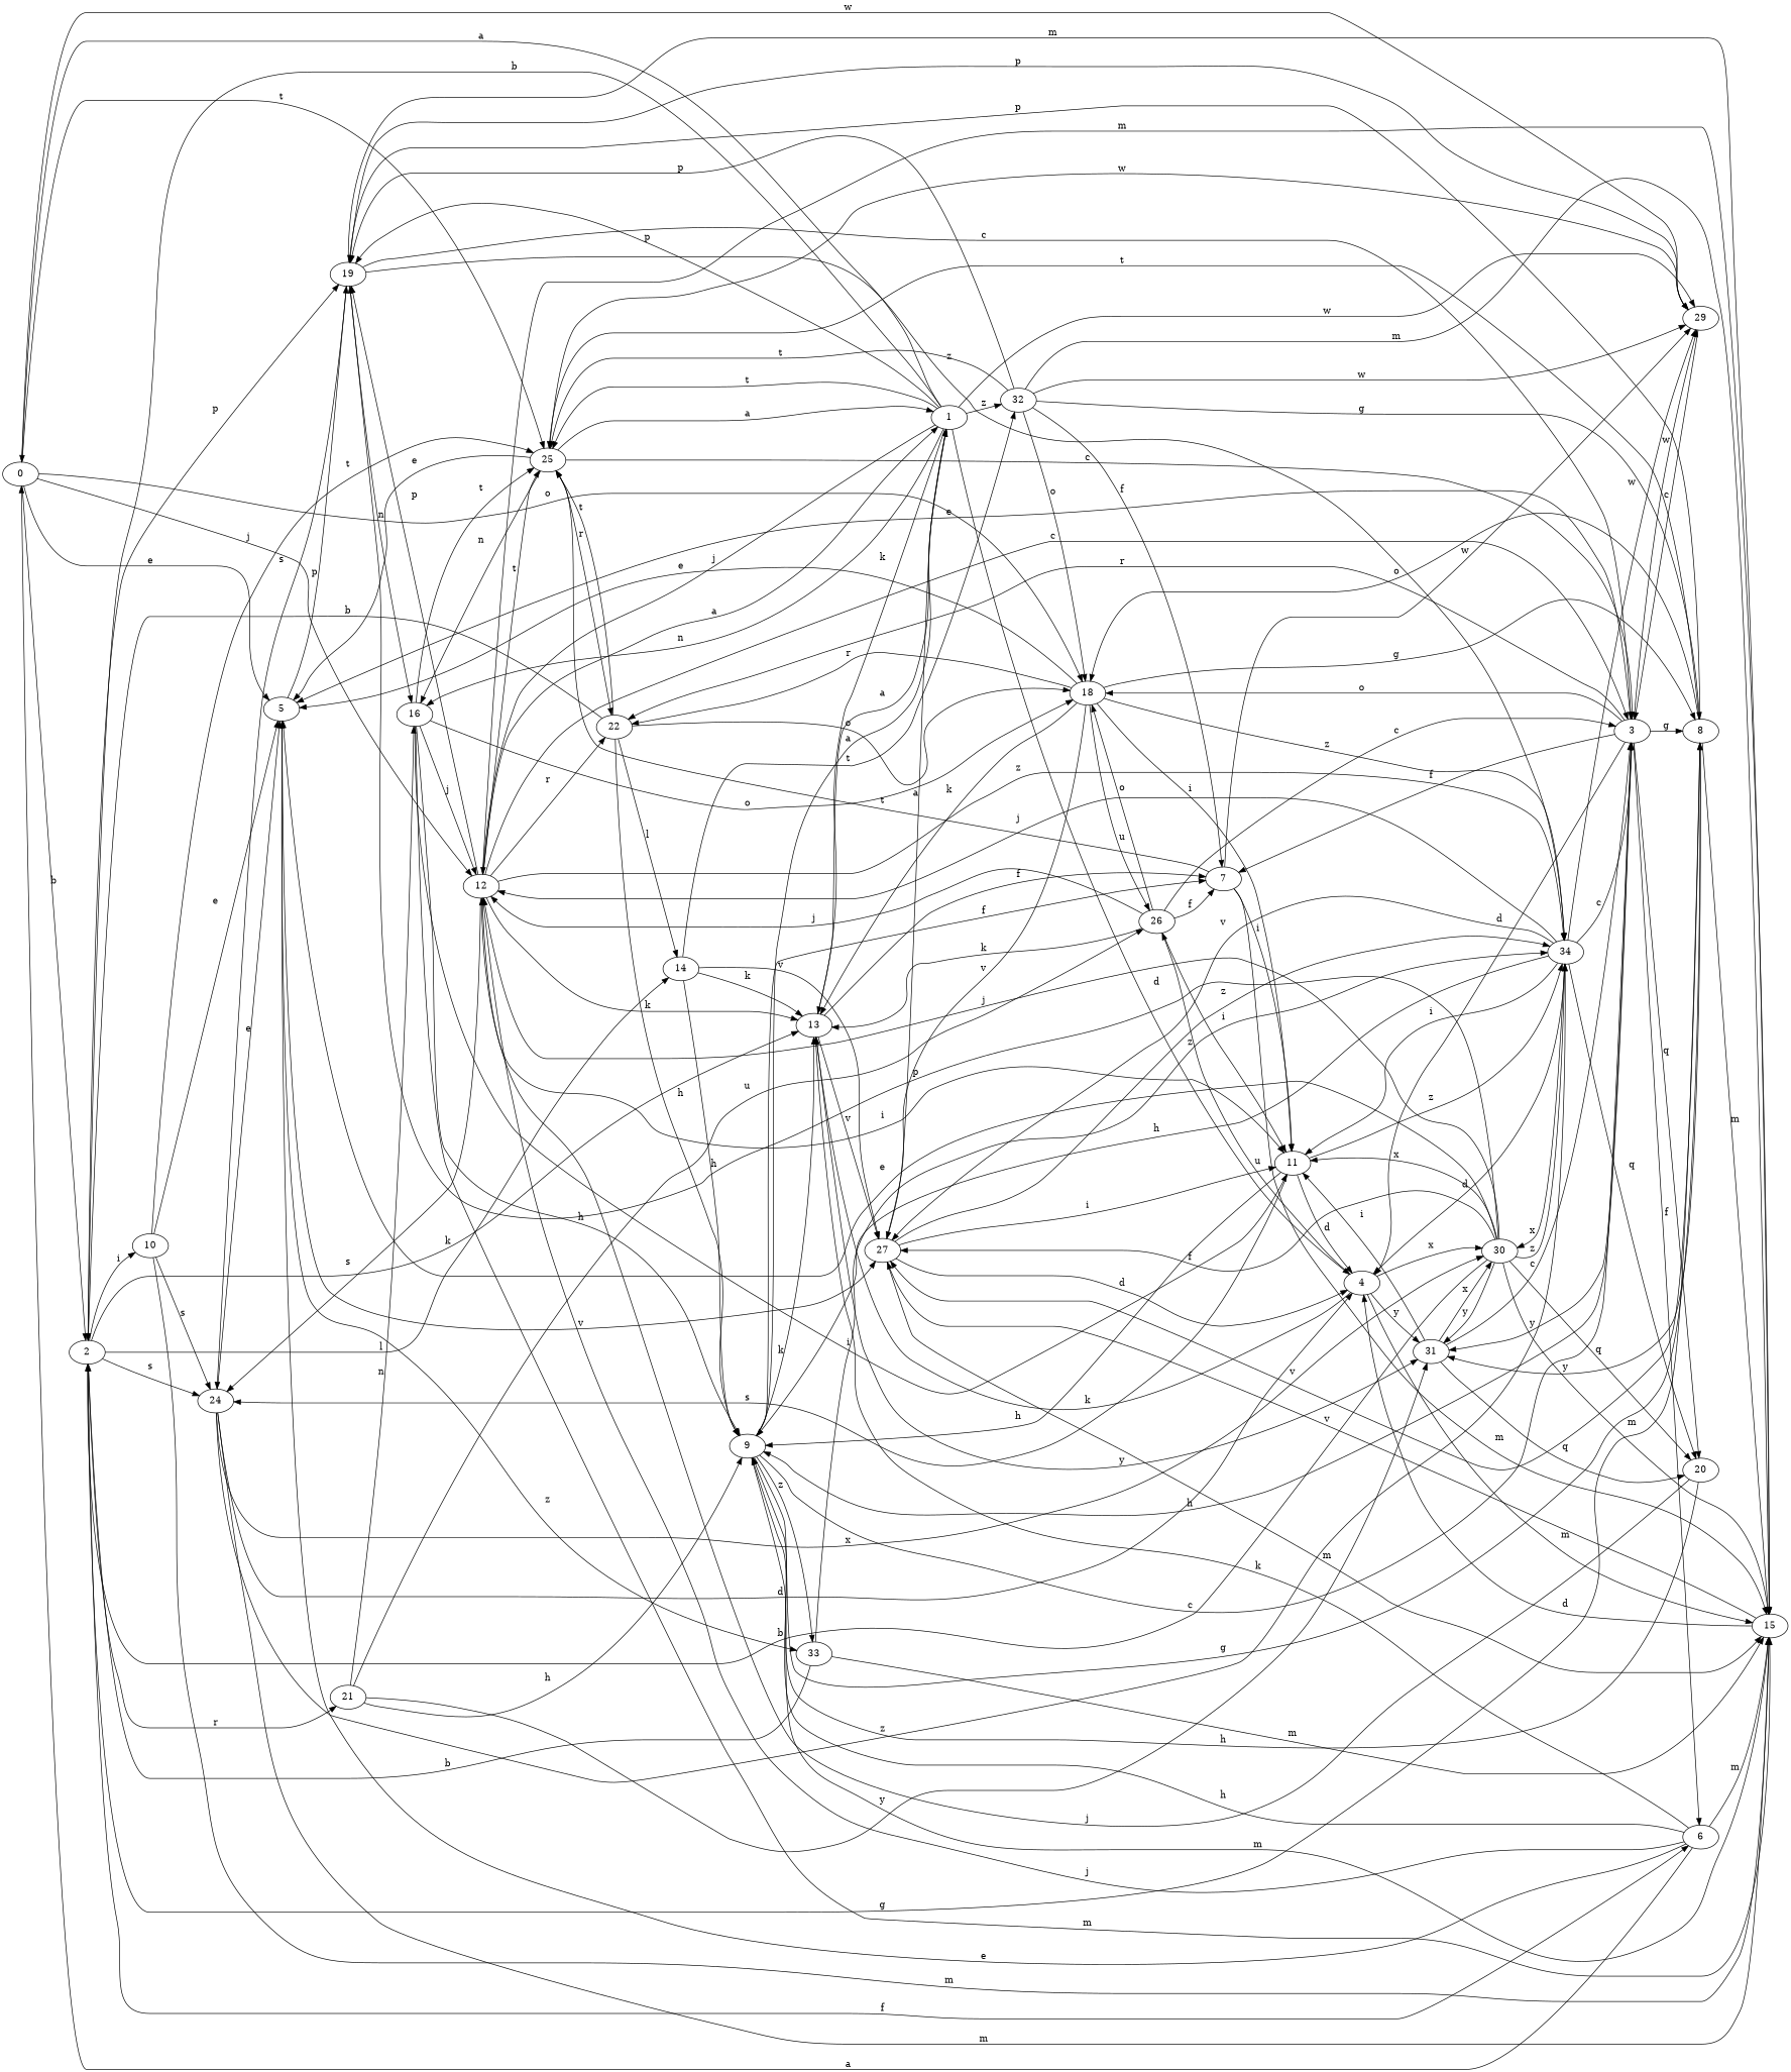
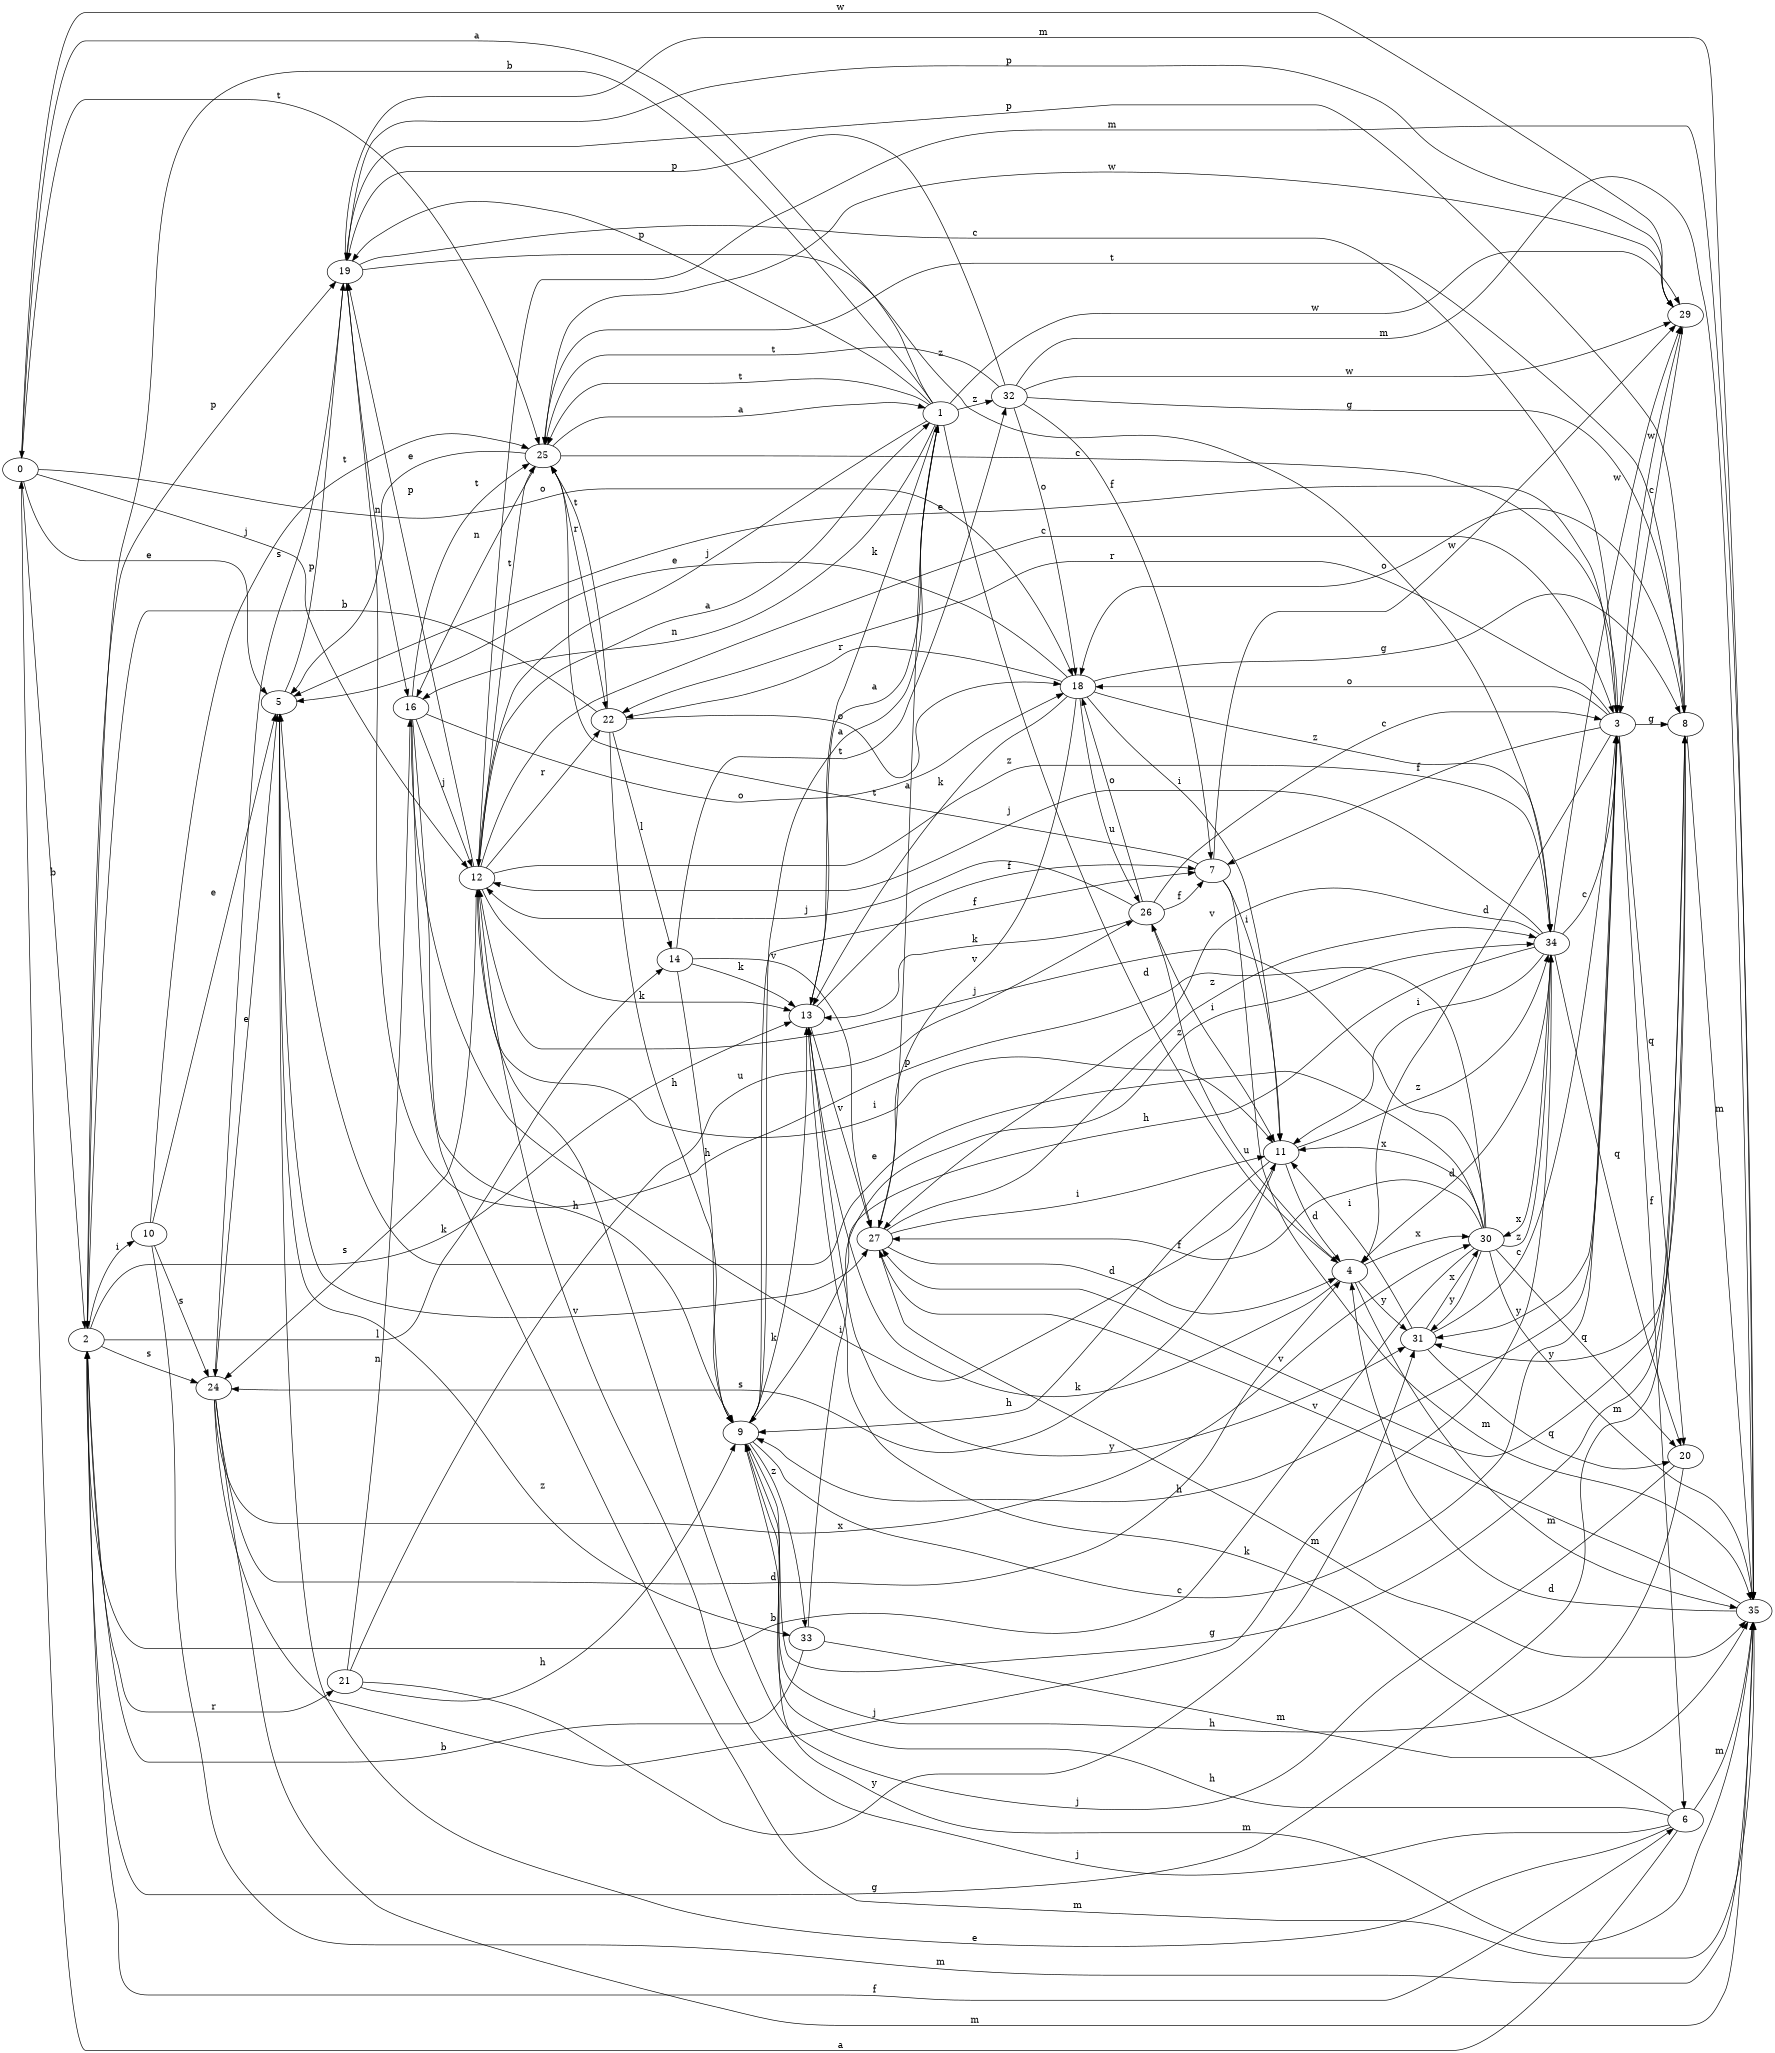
  strict digraph {
    rankdir=LR
    0
    2
    5
    12
    18
    25
    29
    24
    13
    19
    6
    8
    10
    14
    21
    27
    33
    1
    3
    22
-   15
+   15 [label=35]
    11
    34
    26
    4
    30
    16
    32
    31
    7
    9
    20
    0 -> 2 [label=b]
    0 -> 5 [label=e]
    0 -> 12 [label=j]
    0 -> 18 [label=o]
    0 -> 25 [label=t]
    0 -> 29 [label=w]
    2 -> 24 [label=s]
    2 -> 13 [label=k]
    2 -> 19 [label=p]
    2 -> 6 [label=f]
    2 -> 8 [label=g]
    2 -> 10 [label=i]
    2 -> 14 [label=l]
    2 -> 21 [label=r]
    5 -> 19 [label=p]
    5 -> 27 [label=v]
    5 -> 33 [label=z]
    12 -> 25 [label=t]
    12 -> 24 [label=s]
    12 -> 13 [label=k]
    12 -> 19 [label=p]
    12 -> 1 [label=a]
    12 -> 3 [label=c]
    12 -> 22 [label=r]
    12 -> 15 [label=m]
    12 -> 11 [label=i]
    12 -> 34 [label=z]
    18 -> 5 [label=e]
    18 -> 13 [label=k]
    18 -> 8 [label=g]
    18 -> 27 [label=v]
    18 -> 22 [label=r]
    18 -> 11 [label=i]
    18 -> 34 [label=z]
    18 -> 26 [label=u]
    25 -> 5 [label=e]
    25 -> 29 [label=w]
    25 -> 1 [label=a]
    25 -> 3 [label=c]
    25 -> 22 [label=r]
    25 -> 16 [label=n]
    29 -> 19 [label=p]
    29 -> 3 [label=c]
    24 -> 5 [label=e]
    24 -> 15 [label=m]
-   24 -> 34 [label=z]
+   24 -> 34 [label=j]
    24 -> 4 [label=d]
    24 -> 30 [label=x]
    13 -> 27 [label=v]
    13 -> 1 [label=a]
    13 -> 31 [label=y]
    13 -> 7 [label=f]
    19 -> 24 [label=s]
    19 -> 3 [label=c]
    19 -> 15 [label=m]
    19 -> 34 [label=z]
    19 -> 16 [label=n]
    6 -> 0 [label=a]
    6 -> 5 [label=e]
    6 -> 12 [label=j]
    6 -> 13 [label=k]
    6 -> 15 [label=m]
    6 -> 9 [label=h]
    8 -> 18 [label=o]
    8 -> 25 [label=t]
    8 -> 19 [label=p]
    8 -> 27 [label=v]
    8 -> 15 [label=m]
    8 -> 31 [label=y]
    10 -> 5 [label=e]
    10 -> 25 [label=t]
    10 -> 24 [label=s]
    10 -> 15 [label=m]
    14 -> 13 [label=k]
    14 -> 27 [label=v]
    14 -> 32 [label=t]
    14 -> 9 [label=h]
    21 -> 26 [label=u]
    21 -> 16 [label=n]
    21 -> 31 [label=y]
    21 -> 9 [label=h]
    27 -> 1 [label=a]
    27 -> 15 [label=m]
    27 -> 11 [label=i]
    27 -> 34 [label=z]
    27 -> 4 [label=d]
    33 -> 2 [label=b]
    33 -> 15 [label=m]
    33 -> 34 [label=z]
    1 -> 0 [label=a]
    1 -> 2 [label=b]
    1 -> 12 [label=j]
    1 -> 25 [label=t]
    1 -> 29 [label=w]
    1 -> 13 [label=k]
    1 -> 19 [label=p]
    1 -> 4 [label=d]
    1 -> 16 [label=n]
    1 -> 32 [label=z]
    3 -> 5 [label=e]
    3 -> 18 [label=o]
    3 -> 29 [label=w]
    3 -> 6 [label=f]
    3 -> 8 [label=g]
    3 -> 22 [label=r]
    3 -> 4 [label=d]
    3 -> 31 [label=y]
    3 -> 7 [label=f]
    3 -> 9 [label=h]
    3 -> 20 [label=q]
    22 -> 2 [label=b]
    22 -> 18 [label=o]
    22 -> 25 [label=t]
    22 -> 14 [label=l]
    22 -> 9 [label=h]
    15 -> 27 [label=v]
    15 -> 4 [label=d]
    11 -> 24 [label=s]
    11 -> 34 [label=z]
    11 -> 4 [label=d]
    11 -> 9 [label=h]
    34 -> 12 [label=j]
    34 -> 29 [label=w]
    34 -> 27 [label=v]
    34 -> 3 [label=c]
    34 -> 11 [label=i]
    34 -> 4 [label=d]
    34 -> 30 [label=x]
    34 -> 9 [label=h]
    34 -> 20 [label=q]
    26 -> 12 [label=j]
    26 -> 18 [label=o]
    26 -> 13 [label=k]
    26 -> 3 [label=c]
    26 -> 11 [label=i]
    26 -> 7 [label=f]
    4 -> 13 [label=k]
    4 -> 15 [label=m]
    4 -> 26 [label=u]
    4 -> 30 [label=x]
    4 -> 31 [label=y]
    30 -> 2 [label=b]
    30 -> 5 [label=e]
    30 -> 12 [label=j]
    30 -> 19 [label=p]
    30 -> 27 [label=f]
    30 -> 15 [label=m]
    30 -> 11 [label=x]
    30 -> 34 [label=z]
    30 -> 31 [label=y]
    30 -> 20 [label=q]
    16 -> 12 [label=j]
    16 -> 18 [label=o]
    16 -> 25 [label=t]
    16 -> 15 [label=m]
    16 -> 11 [label=i]
    16 -> 9 [label=h]
    32 -> 18 [label=o]
    32 -> 25 [label=t]
    32 -> 29 [label=w]
    32 -> 19 [label=p]
    32 -> 8 [label=g]
    32 -> 15 [label=m]
    32 -> 7 [label=f]
    31 -> 3 [label=c]
    31 -> 11 [label=i]
    31 -> 30 [label=x]
    31 -> 20 [label=q]
    7 -> 25 [label=t]
    7 -> 29 [label=w]
    7 -> 15 [label=m]
    7 -> 11 [label=i]
    9 -> 13 [label=k]
    9 -> 8 [label=g]
    9 -> 33 [label=z]
    9 -> 1 [label=a]
    9 -> 3 [label=c]
    9 -> 15 [label=m]
    9 -> 7 [label=f]
    20 -> 12 [label=j]
    20 -> 9 [label=h]
  }
